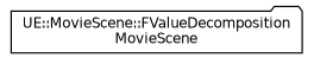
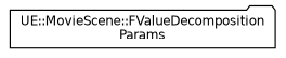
  digraph {
    rankdir=LR
-   n1 [color=black fillcolor=white fontname=Helvetica fontsize=10 height=0.2 label="UE::MovieScene::FValueDecomposition\lMovieScene" shape=folder style=filled width=0.4]
+   n1 [color=black fillcolor=white fontname=Helvetica fontsize=10 height=0.2 label="UE::MovieScene::FValueDecomposition\lParams" shape=folder style=filled width=0.4]
  }
